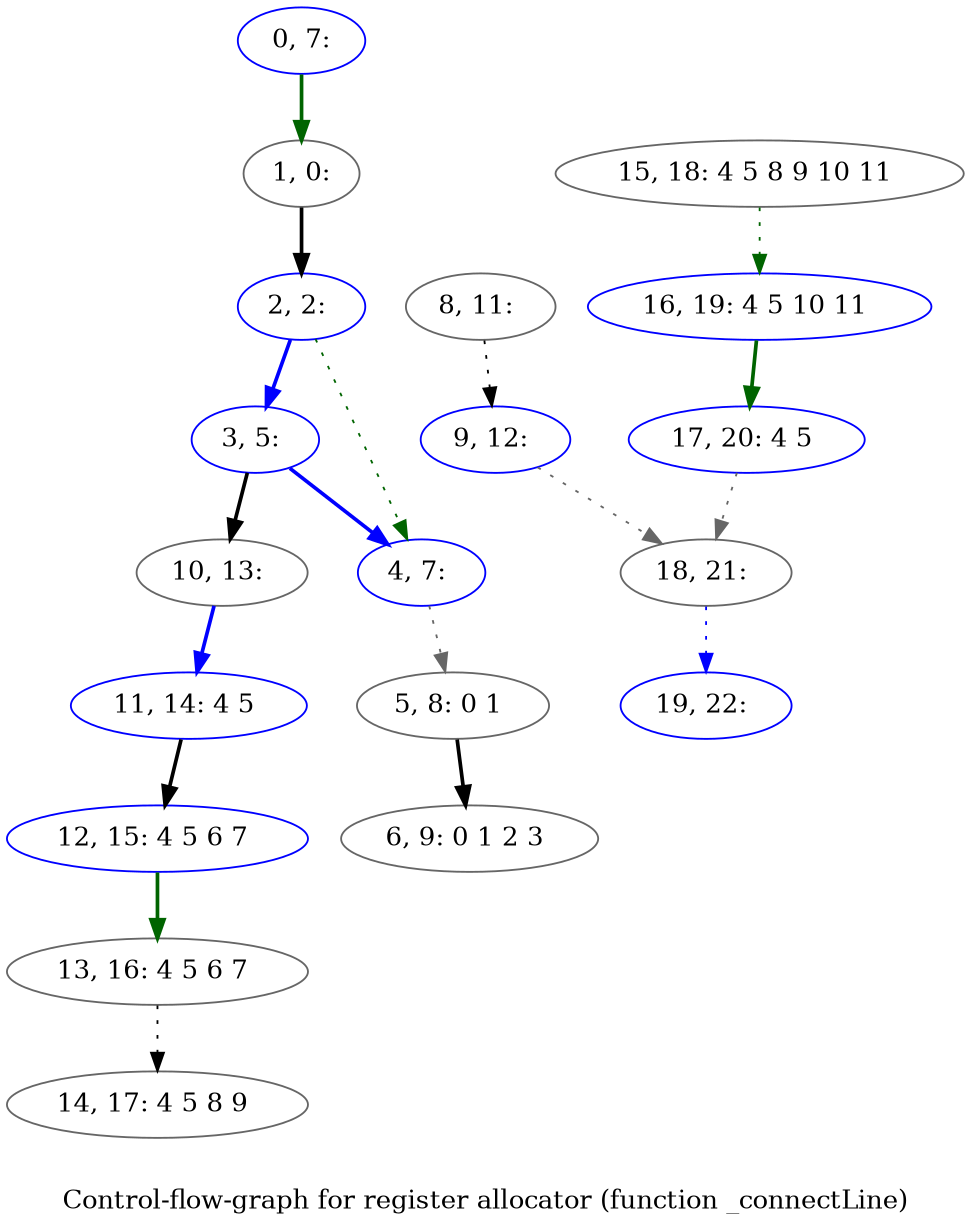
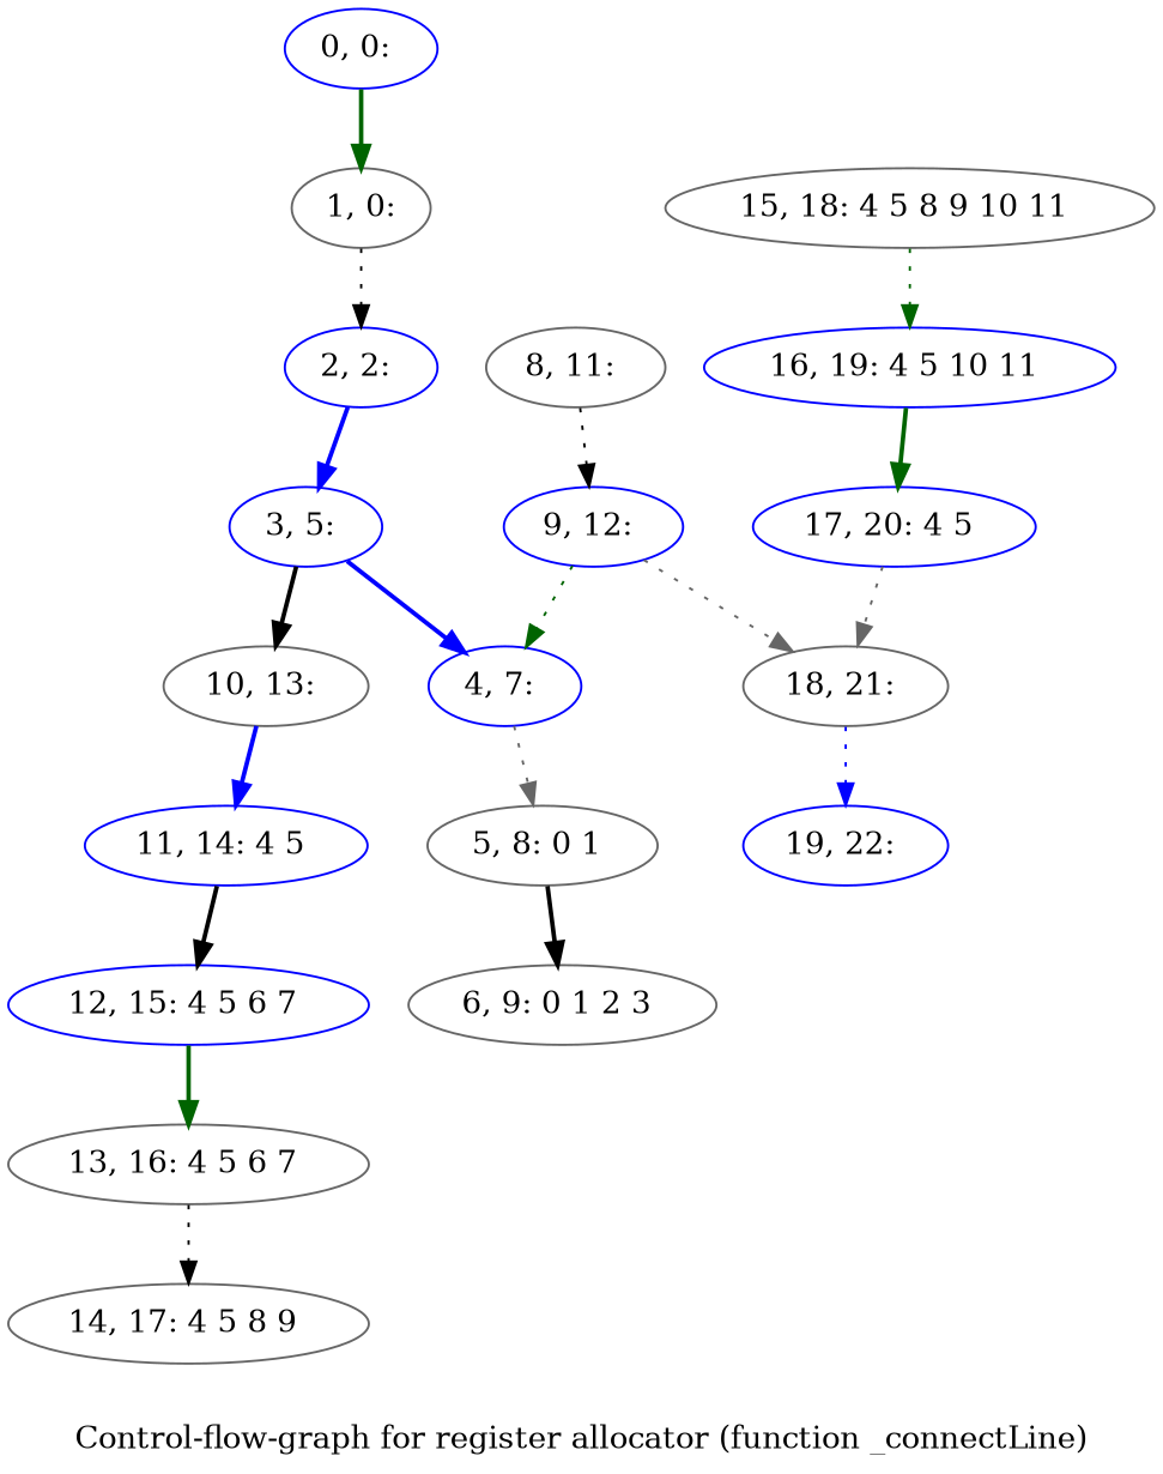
  digraph {
    label="Control-flow-graph for register allocator (function _connectLine)"
    node [color=blue]
    edge [color=black style=bold]
-   n1 [label="0, 7:"]
+   n1 [label="0, 0: "]
    n2 [color=gray40 label="1, 0:"]
    n3 [label="2, 2: "]
    n4 [label="3, 5: "]
    n5 [label="4, 7: "]
    n6 [color=gray40 label="10, 13: "]
    n7 [color=gray40 label="5, 8: 0 1 "]
    n8 [label="11, 14: 4 5 "]
    n9 [color=gray40 label="6, 9: 0 1 2 3 "]
    n10 [color=gray40 label="8, 11: "]
    n11 [label="9, 12: "]
    n12 [color=gray40 label="18, 21: "]
    n13 [label="19, 22: "]
    n14 [label="12, 15: 4 5 6 7 "]
    n15 [color=gray40 label="13, 16: 4 5 6 7 "]
    n16 [color=gray40 label="14, 17: 4 5 8 9 "]
    n17 [color=gray40 label="15, 18: 4 5 8 9 10 11 "]
    n18 [label="16, 19: 4 5 10 11 "]
    n19 [label="17, 20: 4 5 "]
    n1 -> n2 [color=darkgreen]
-   n2 -> n3
+   n2 -> n3 [style=dotted]
    n3 -> n4 [color=blue]
-   n3 -> n5 [color=darkgreen style=dotted]
+   n11 -> n5 [color=darkgreen style=dotted]
    n4 -> n5 [color=blue]
    n4 -> n6
    n5 -> n7 [color=gray40 style=dotted]
    n6 -> n8 [color=blue]
    n7 -> n9
    n8 -> n14
    n10 -> n11 [style=dotted]
    n11 -> n12 [color=gray40 style=dotted]
    n12 -> n13 [color=blue style=dotted]
    n14 -> n15 [color=darkgreen]
    n15 -> n16 [style=dotted]
    n17 -> n18 [color=darkgreen style=dotted]
    n18 -> n19 [color=darkgreen]
    n19 -> n12 [color=gray40 style=dotted]
  }
